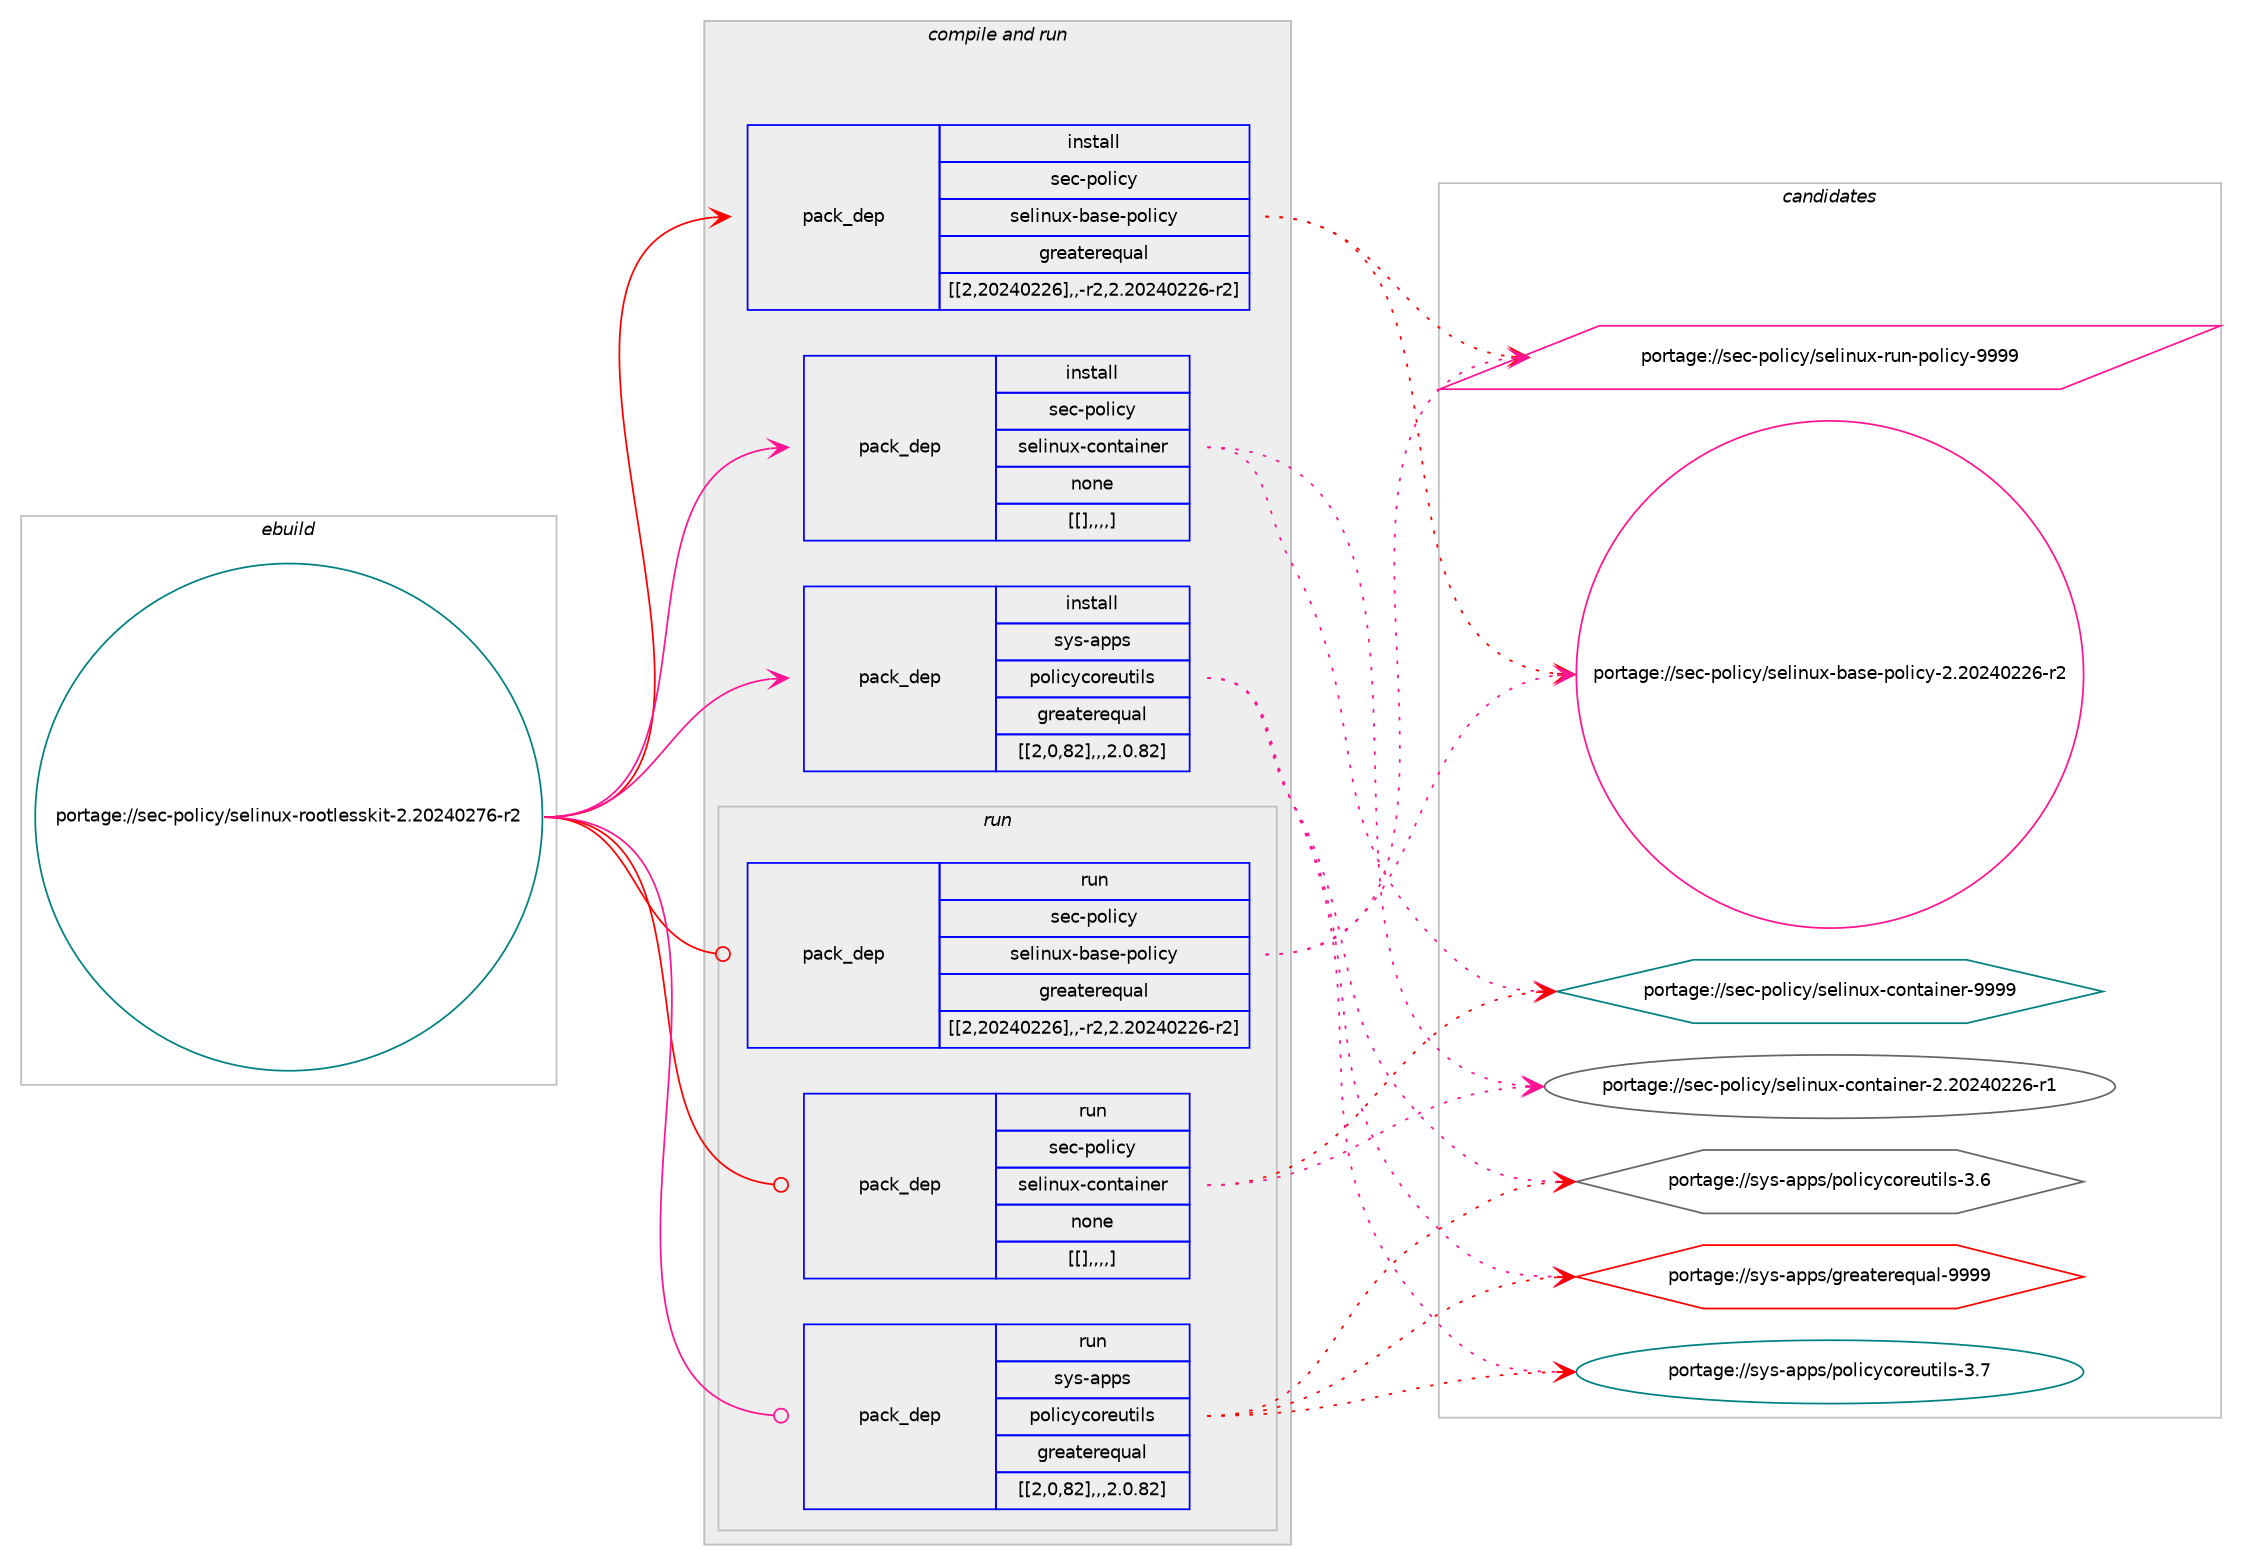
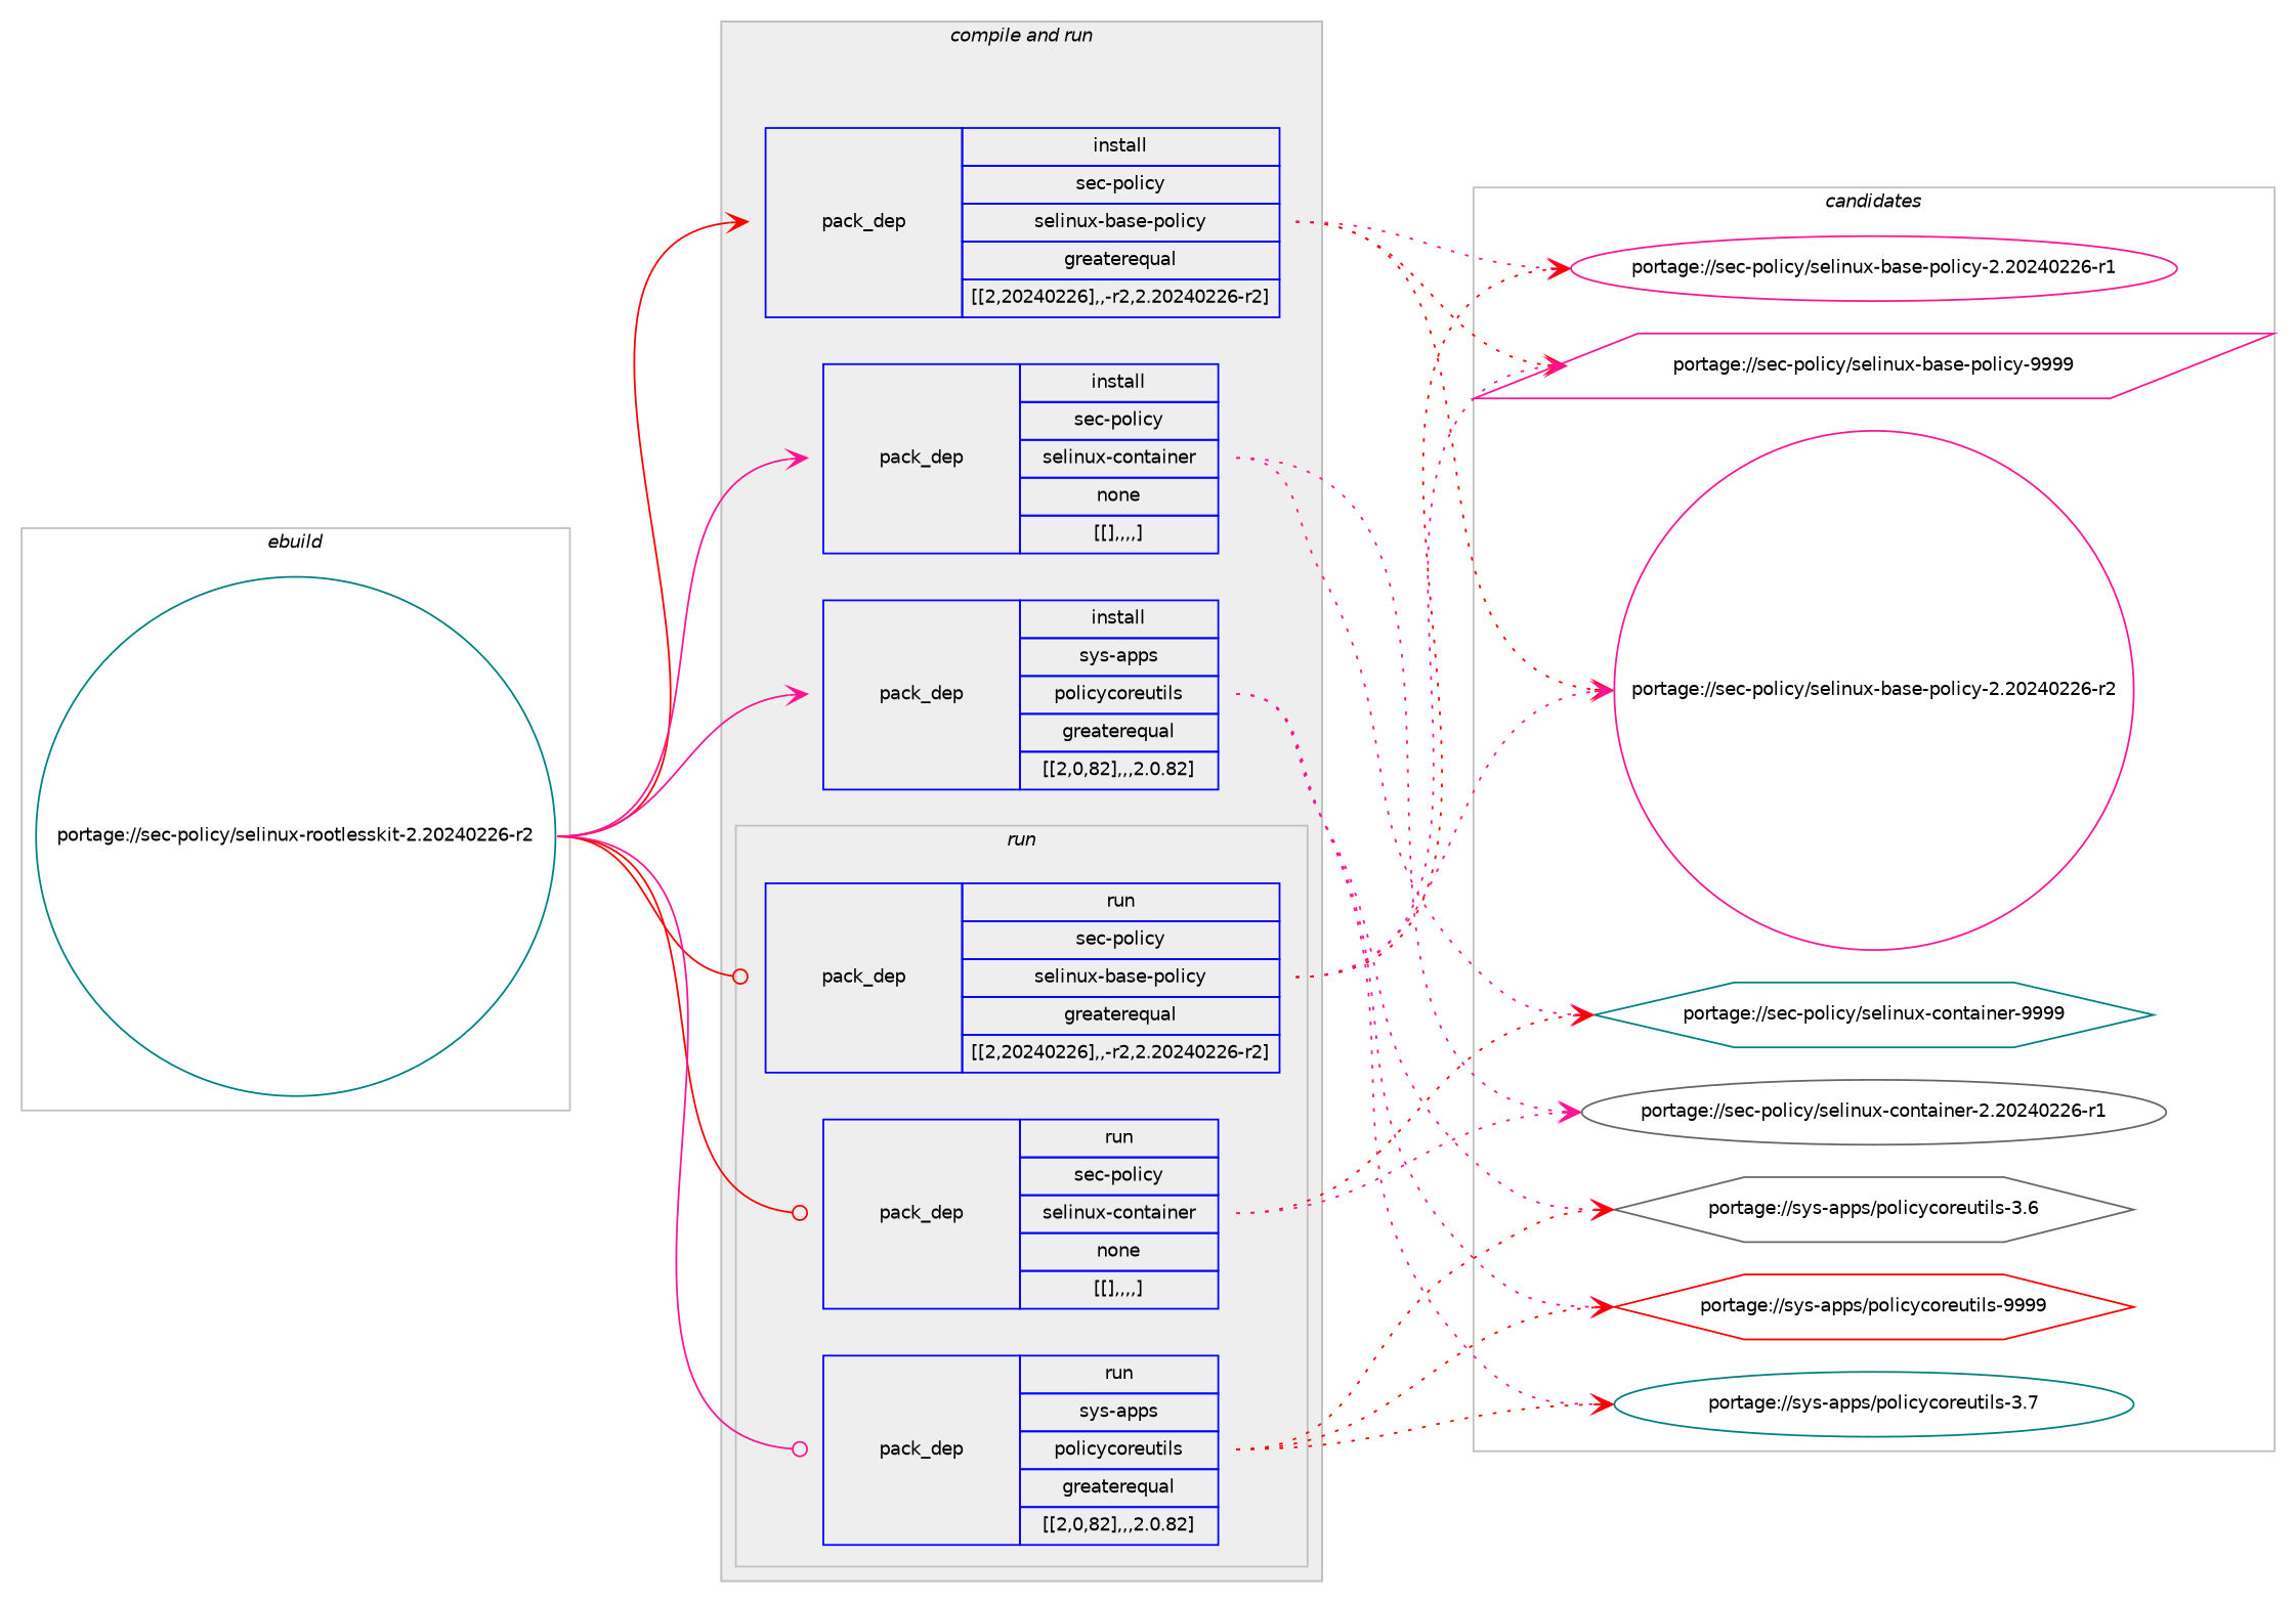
  digraph {
    compound=true
    concentrate=true
    fontname=Helvetica
    fontsize=10
    newrank=true
    rankdir=LR
    ranksep=1.5
    node [color=blue fontname=Helvetica fontsize=10 shape=none]
    edge [arrowhead=vee color=deeppink headport=w style=dotted tailport=e weight=100]
-   n1 [color=teal label="portage://sec-policy/selinux-rootlesskit-2.20240276-r2" shape=circle width=4]
+   n1 [color=teal label="portage://sec-policy/selinux-rootlesskit-2.20240226-r2" shape=circle width=4]
    n2 [label=<<TABLE BORDER="0" CELLBORDER="1" CELLSPACING="0" CELLPADDING="4" WIDTH="220"><TR><TD ROWSPAN="6" CELLPADDING="30">pack_dep</TD></TR><TR><TD WIDTH="110">install</TD></TR><TR><TD>sec-policy</TD></TR><TR><TD>selinux-base-policy</TD></TR><TR><TD>greaterequal</TD></TR><TR><TD>[[2,20240226],,-r2,2.20240226-r2]</TD></TR></TABLE>>]
    n3 [label=<<TABLE BORDER="0" CELLBORDER="1" CELLSPACING="0" CELLPADDING="4" WIDTH="220"><TR><TD ROWSPAN="6" CELLPADDING="30">pack_dep</TD></TR><TR><TD WIDTH="110">install</TD></TR><TR><TD>sec-policy</TD></TR><TR><TD>selinux-container</TD></TR><TR><TD>none</TD></TR><TR><TD>[[],,,,]</TD></TR></TABLE>>]
    n4 [label=<<TABLE BORDER="0" CELLBORDER="1" CELLSPACING="0" CELLPADDING="4" WIDTH="220"><TR><TD ROWSPAN="6" CELLPADDING="30">pack_dep</TD></TR><TR><TD WIDTH="110">install</TD></TR><TR><TD>sys-apps</TD></TR><TR><TD>policycoreutils</TD></TR><TR><TD>greaterequal</TD></TR><TR><TD>[[2,0,82],,,2.0.82]</TD></TR></TABLE>>]
    n5 [label=<<TABLE BORDER="0" CELLBORDER="1" CELLSPACING="0" CELLPADDING="4" WIDTH="220"><TR><TD ROWSPAN="6" CELLPADDING="30">pack_dep</TD></TR><TR><TD WIDTH="110">run</TD></TR><TR><TD>sec-policy</TD></TR><TR><TD>selinux-base-policy</TD></TR><TR><TD>greaterequal</TD></TR><TR><TD>[[2,20240226],,-r2,2.20240226-r2]</TD></TR></TABLE>>]
    n6 [label=<<TABLE BORDER="0" CELLBORDER="1" CELLSPACING="0" CELLPADDING="4" WIDTH="220"><TR><TD ROWSPAN="6" CELLPADDING="30">pack_dep</TD></TR><TR><TD WIDTH="110">run</TD></TR><TR><TD>sec-policy</TD></TR><TR><TD>selinux-container</TD></TR><TR><TD>none</TD></TR><TR><TD>[[],,,,]</TD></TR></TABLE>>]
    n7 [label=<<TABLE BORDER="0" CELLBORDER="1" CELLSPACING="0" CELLPADDING="4" WIDTH="220"><TR><TD ROWSPAN="6" CELLPADDING="30">pack_dep</TD></TR><TR><TD WIDTH="110">run</TD></TR><TR><TD>sys-apps</TD></TR><TR><TD>policycoreutils</TD></TR><TR><TD>greaterequal</TD></TR><TR><TD>[[2,0,82],,,2.0.82]</TD></TR></TABLE>>]
-   n8 [color=deeppink label="portage://sec-policy/selinux-run-policy-9999" shape=parallelogram width=4]
+   n8 [color=deeppink label="portage://sec-policy/selinux-base-policy-9999" shape=parallelogram width=4]
    n9 [color=deeppink label="portage://sec-policy/selinux-base-policy-2.20240226-r2" shape=circle width=4]
+   n10 [color=deeppink label="portage://sec-policy/selinux-base-policy-2.20240226-r1" shape=ellipse width=4]
    n11 [color=teal label="portage://sec-policy/selinux-container-9999" shape=hexagon width=4]
    n12 [color=gray40 label="portage://sec-policy/selinux-container-2.20240226-r1" shape=ellipse width=4]
-   n13 [color=red label="portage://sys-apps/greaterequal-9999" shape=hexagon width=4]
+   n13 [color=red label="portage://sys-apps/policycoreutils-9999" shape=hexagon width=4]
    n14 [color=teal label="portage://sys-apps/policycoreutils-3.7" shape=ellipse width=4]
    n15 [color=gray40 label="portage://sys-apps/policycoreutils-3.6" shape=hexagon width=4]
    subgraph cluster_1 {
      color=gray
      label=<<i>ebuild</i>>
      n1
    }
    subgraph cluster_2 {
      color=gray
      label=<<i>dependencies</i>>
      subgraph cluster_3 {
        color=gray
        fillcolor="#eeeeee"
        label=<<i>compile</i>>
        style=filled
        subgraph sub_4 {
          color=gray
          fillcolor="#eeeeee"
          label=<<i>compile</i>>
          style=filled
          n2
        }
        subgraph sub_5 {
          color=gray
          fillcolor="#eeeeee"
          label=<<i>compile</i>>
          style=filled
          n3
        }
        subgraph sub_6 {
          color=gray
          fillcolor="#eeeeee"
          label=<<i>compile</i>>
          style=filled
          n4
        }
      }
      subgraph cluster_7 {
        color=gray
        fillcolor="#eeeeee"
        label=<<i>compile and run</i>>
        style=filled
      }
      subgraph cluster_8 {
        color=gray
        fillcolor="#eeeeee"
        label=<<i>run</i>>
        style=filled
        subgraph sub_9 {
          color=gray
          fillcolor="#eeeeee"
          label=<<i>run</i>>
          style=filled
          n5
        }
        subgraph sub_10 {
          color=gray
          fillcolor="#eeeeee"
          label=<<i>run</i>>
          style=filled
          n6
        }
        subgraph sub_11 {
          color=gray
          fillcolor="#eeeeee"
          label=<<i>run</i>>
          style=filled
          n7
        }
      }
    }
    subgraph cluster_12 {
      color=gray
      label=<<i>candidates</i>>
      rank=same
      subgraph sub_13 {
        color=black
        label=<<i>candidates</i>>
        nodesep=1
        rank=same
        n8
        n9
+       n10
      }
      subgraph sub_14 {
        color=black
        label=<<i>candidates</i>>
        nodesep=1
        rank=same
        n11
        n12
      }
      subgraph sub_15 {
        color=black
        label=<<i>candidates</i>>
        nodesep=1
        rank=same
        n13
        n14
        n15
      }
      subgraph sub_16 {
        color=black
        label=<<i>candidates</i>>
        nodesep=1
        rank=same
        n8
        n9
+       n10
      }
      subgraph sub_17 {
        color=black
        label=<<i>candidates</i>>
        nodesep=1
        rank=same
        n11
        n12
      }
      subgraph sub_18 {
        color=black
        label=<<i>candidates</i>>
        nodesep=1
        rank=same
        n13
        n14
        n15
      }
    }
    n1 -> n2 [color=red style=solid weight=20]
    n1 -> n3 [style=solid weight=20]
    n1 -> n4 [style=solid weight=20]
    n1 -> n5 [arrowhead=odot color=red style=solid weight=20]
    n1 -> n6 [arrowhead=odot color=red style=solid weight=20]
    n1 -> n7 [arrowhead=odot style=solid weight=20]
    n2 -> n8 [color=red]
    n2 -> n9 [color=red]
+   n2 -> n10
    n3 -> n11
    n3 -> n12
    n4 -> n13
    n4 -> n14
    n4 -> n15
    n5 -> n8
    n5 -> n9
+   n5 -> n10 [color=red]
    n6 -> n11 [color=red]
    n6 -> n12
    n7 -> n13 [color=red]
    n7 -> n14 [color=red]
    n7 -> n15 [color=red]
  }
